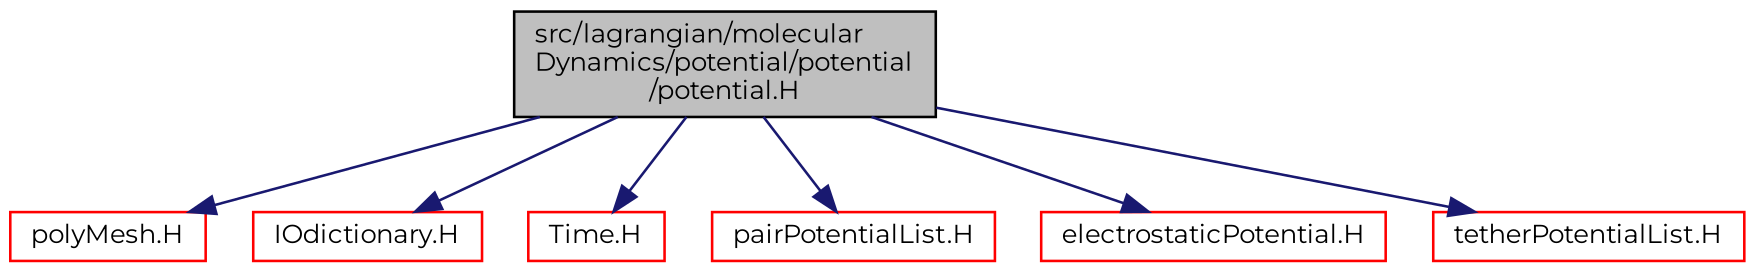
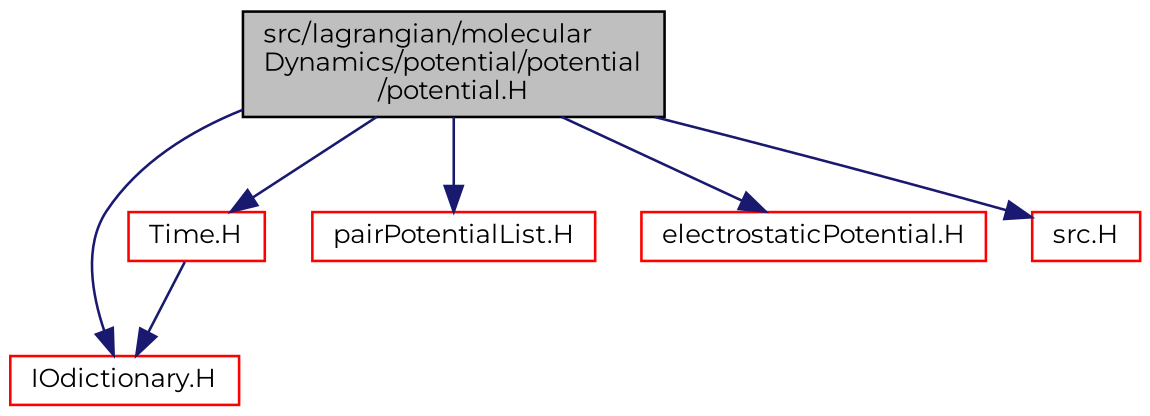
  digraph {
    fontname=Montserrat
    node [color=red fontname=Montserrat fontsize=10 shape=record]
    edge [color=midnightblue fontname=Montserrat fontsize=10 labelfontname=Helvetica labelfontsize=10 style=solid]
    n1 [color=black fillcolor=grey75 fontcolor=black height=0.2 label="src/lagrangian/molecular\lDynamics/potential/potential\l/potential.H" style=filled width=0.4]
-   n2 [height=0.2 label="polyMesh.H" width=0.4]
    n3 [height=0.2 label="IOdictionary.H" width=0.4]
    n4 [height=0.2 label="Time.H" width=0.4]
    n5 [height=0.2 label="pairPotentialList.H" width=0.4]
    n6 [height=0.2 label="electrostaticPotential.H" width=0.4]
-   n7 [height=0.2 label="tetherPotentialList.H" width=0.4]
-   n1 -> n2
+   n7 [height=0.2 label="src.H" width=0.4]
    n1 -> n3
    n1 -> n4
    n1 -> n5
    n1 -> n6
    n1 -> n7
+   n4 -> n3
  }
